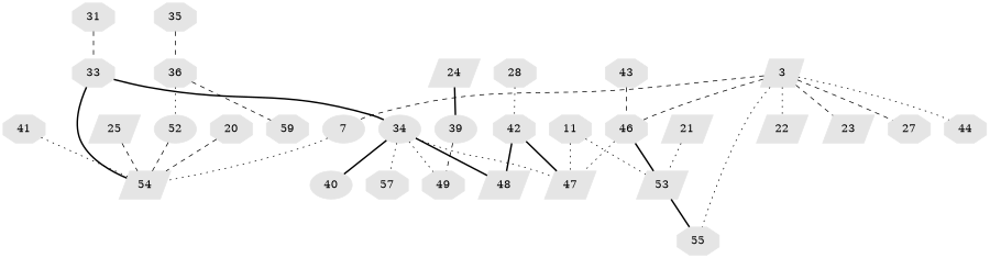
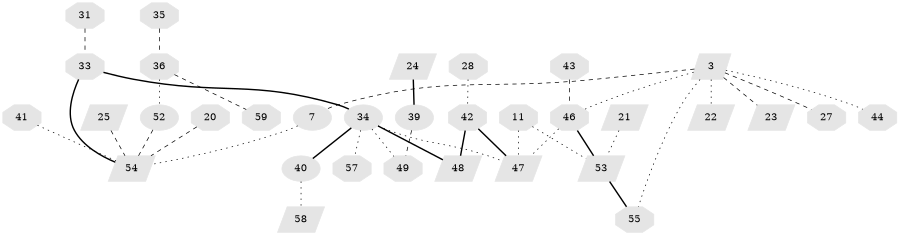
  graph {
    node [color=gray90 shape=octagon style=filled]
    edge [style=dotted weight=1.0]
    3 [shape=parallelogram]
    7 [shape=ellipse]
    22 [shape=parallelogram]
    23 [shape=parallelogram]
    27
    44
    46
    55
    54 [shape=parallelogram]
    47 [shape=parallelogram]
    53 [shape=parallelogram]
    48 [shape=parallelogram]
    11
    20
    21 [shape=parallelogram]
    24 [shape=parallelogram]
    39 [shape=ellipse]
    49
    25 [shape=parallelogram]
    28
    42
    31
    33
    34 [shape=ellipse]
    n25 [label=57]
    40 [shape=ellipse]
+   58 [shape=parallelogram]
    35
    36
    52 [shape=ellipse]
    59
    41
    43
    3 -- 7 [style=dashed]
    3 -- 22
    3 -- 23 [style=dashed]
    3 -- 27 [style=dashed]
    3 -- 44
-   3 -- 46 [style=dashed]
+   3 -- 46
    3 -- 55
    7 -- 54
    46 -- 47
    46 -- 53 [style=bold]
    53 -- 55 [style=bold]
    11 -- 47
    11 -- 53
    20 -- 54 [style=dashed]
    21 -- 53
    24 -- 39 [style=bold]
    39 -- 49 [style=dashed]
    25 -- 54 [style=dashed]
    28 -- 42
    42 -- 47 [style=bold weight=2.0]
    42 -- 48 [style=bold]
    31 -- 33 [style=dashed]
    33 -- 54 [style=bold]
    33 -- 34 [style=bold]
    34 -- 47
    34 -- 48 [style=bold]
    34 -- 49
    34 -- n25
    34 -- 40 [style=bold]
+   40 -- 58
    35 -- 36 [style=dashed]
    36 -- 52 [weight=2.0]
    36 -- 59 [style=dashed]
    52 -- 54 [style=dashed]
    41 -- 54
    43 -- 46 [style=dashed]
  }
